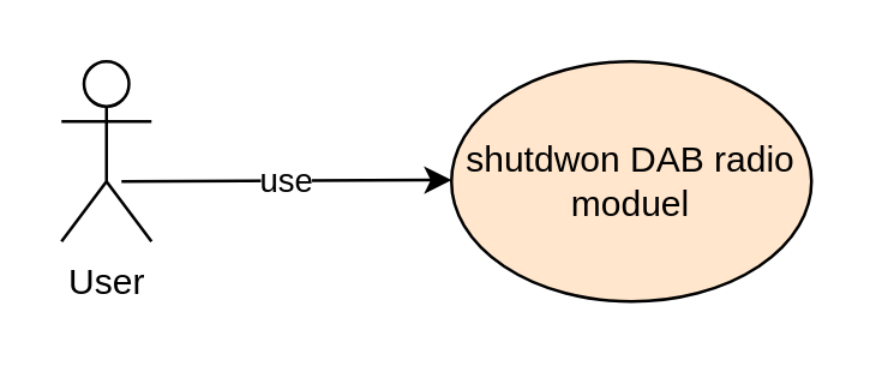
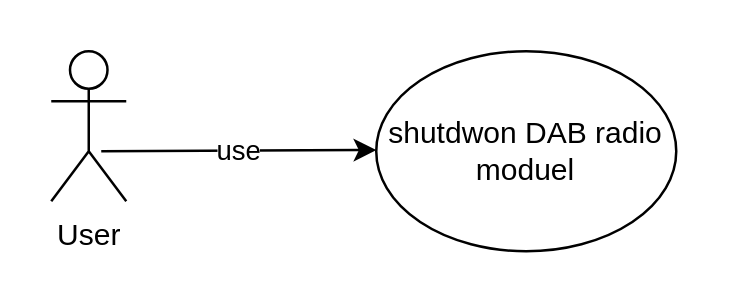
  <mxCell id="0" />
  <mxCell id="1" parent="0" />
  <mxCell id="2" value="User" style="shape=umlActor;verticalLabelPosition=bottom;verticalAlign=top;html=1;outlineConnect=0;" vertex="1" parent="1"><mxGeometry x="20" y="20" width="30" height="60" as="geometry" /></mxCell>
- <mxCell id="3" value="shutdwon DAB radio moduel" style="ellipse;whiteSpace=wrap;html=1;fillColor=#ffe6cc;" vertex="1" parent="1"><mxGeometry x="150" y="20" width="120" height="80" as="geometry" /></mxCell>
+ <mxCell id="3" value="shutdwon DAB radio moduel" style="ellipse;whiteSpace=wrap;html=1;" vertex="1" parent="1"><mxGeometry x="150" y="20" width="120" height="80" as="geometry" /></mxCell>
  <mxCell id="4" value="" style="endArrow=classic;html=1;rounded=0;" edge="1" parent="1"><mxGeometry relative="1" as="geometry"><mxPoint x="40" y="60" as="sourcePoint" /><mxPoint x="150" y="59.5" as="targetPoint" /></mxGeometry></mxCell>
  <mxCell id="5" value="use" style="edgeLabel;resizable=0;html=1;align=center;verticalAlign=middle;" connectable="0" vertex="1" parent="4"><mxGeometry relative="1" as="geometry" /></mxCell>
